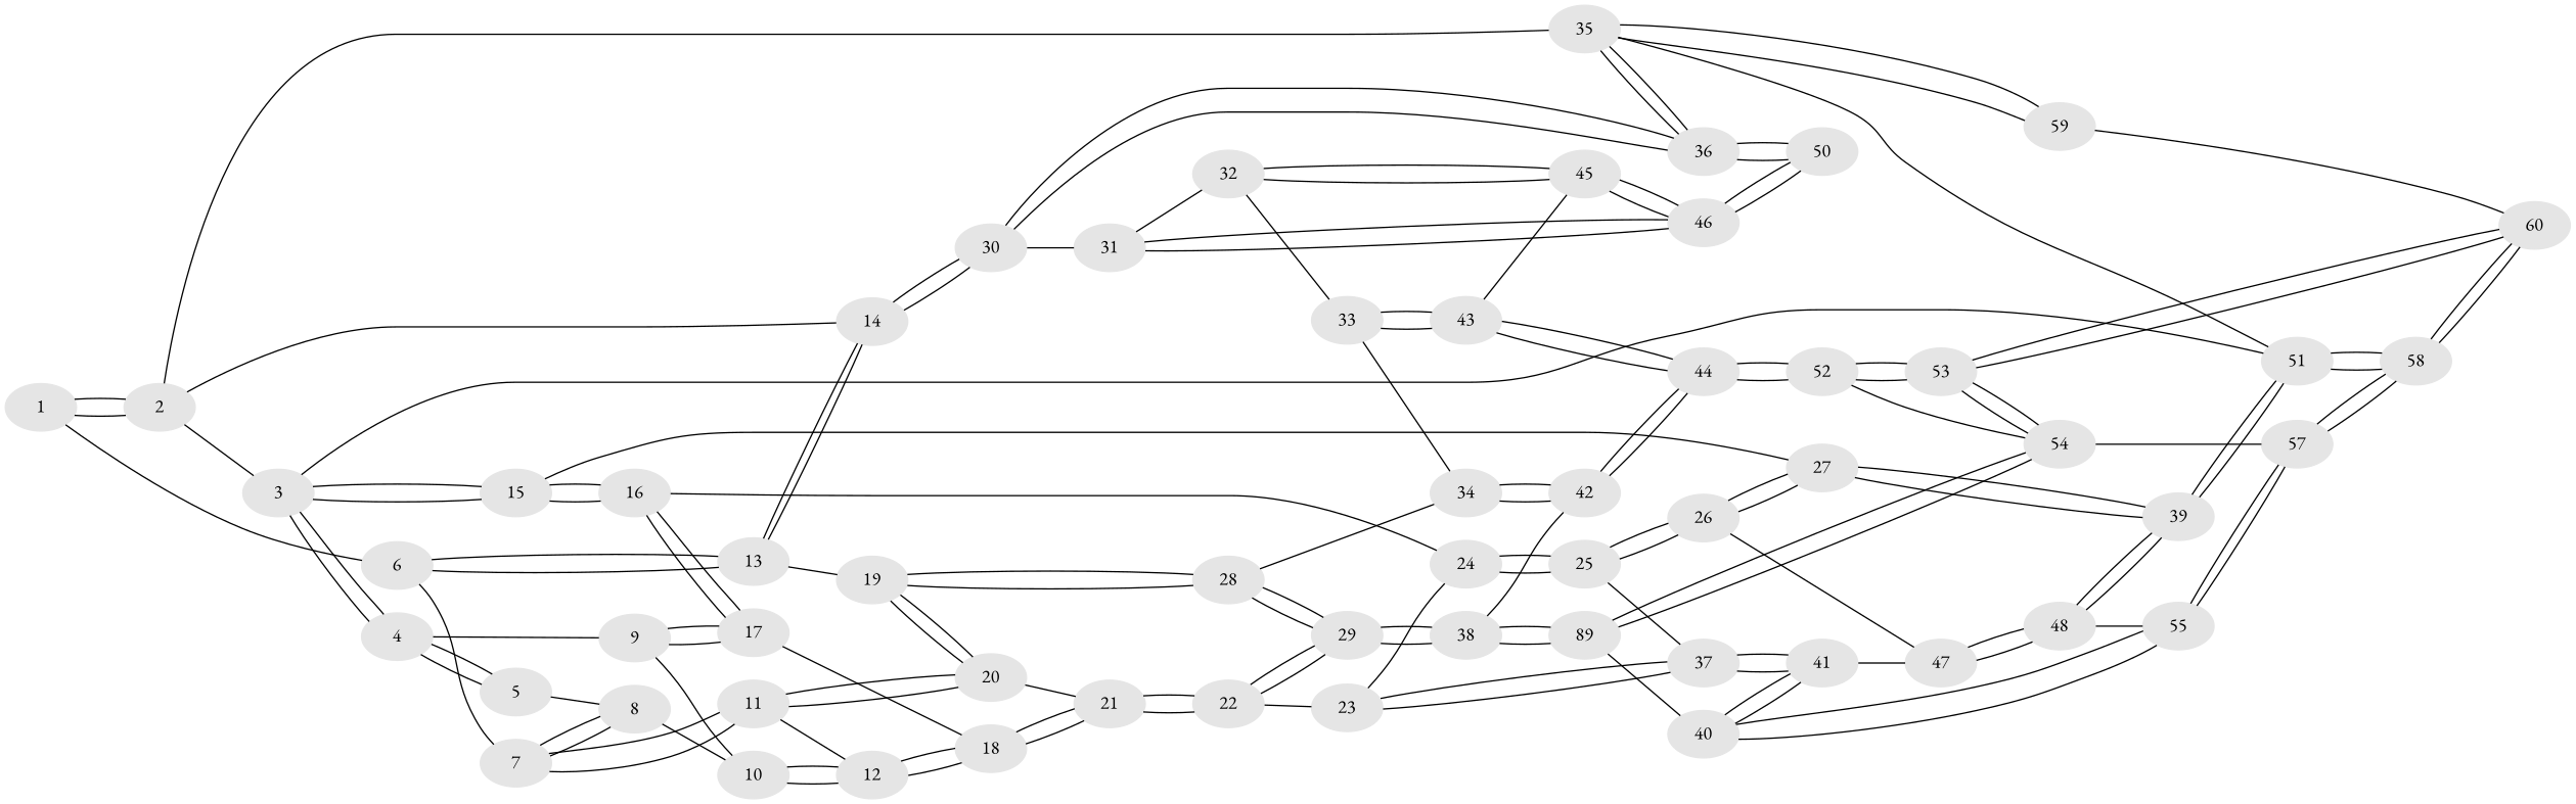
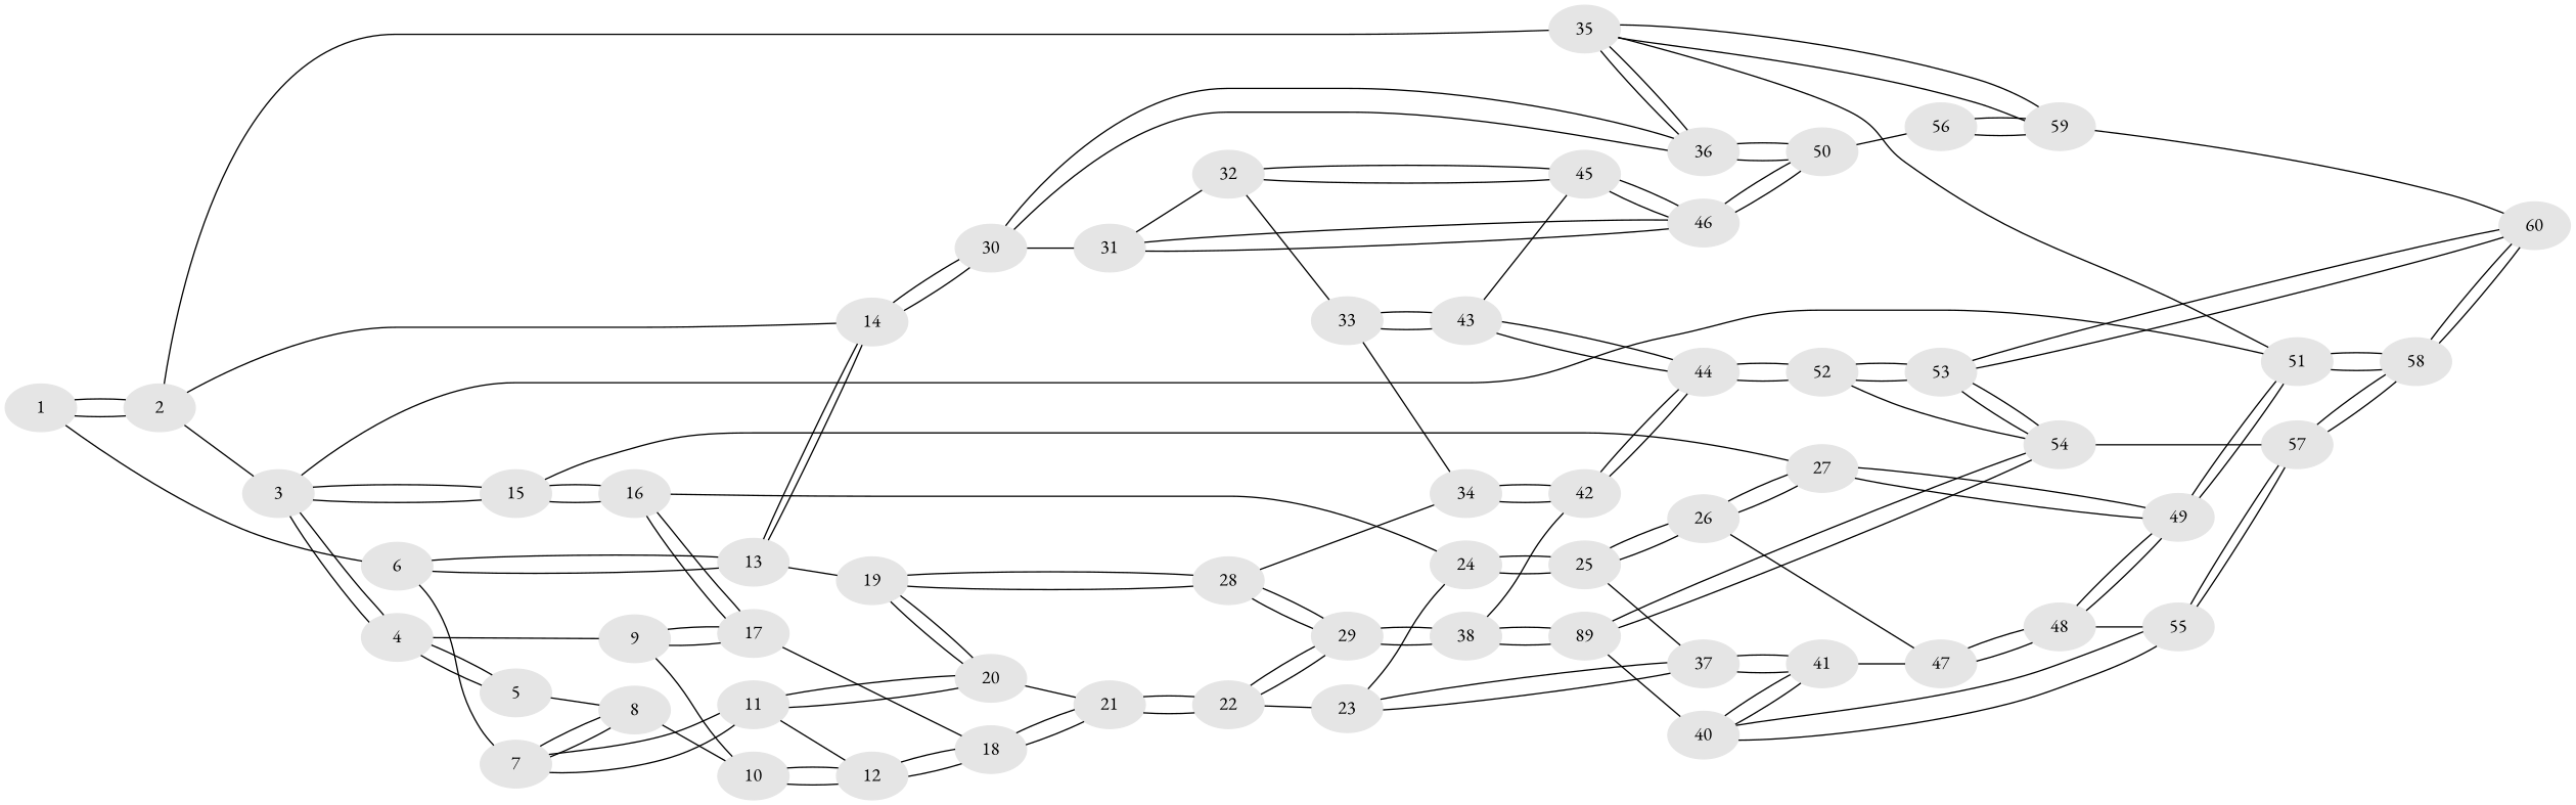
  graph {
    fontname="EB Garamond"
    rankdir=LR
    node [color=gray90 fontname="EB Garamond" style=filled]
    edge [fontname="EB Garamond"]
    1
    2
    6
    3
    14
    35
    7
    13
    4
    15
    51
    30
    36
    59
    5
    9
    16
    27
    58
    8
    10
    17
    11
    19
    12
    20
    18
    21
    28
    31
    24
-   49 [label=39]
+   49
    25
    22
    29
    34
    23
    37
    38
    41
    26
    47
    48
    42
    n45 [label=89]
    32
    46
    50
    33
    45
    43
    44
    60
+   56
    40
    54
    55
    57
    52
    53
    1 -- 2
    1 -- 2
    1 -- 6
    2 -- 3
    2 -- 14
    2 -- 35
    6 -- 7
    6 -- 13
    6 -- 13
    3 -- 4
    3 -- 4
    3 -- 15
    3 -- 15
    3 -- 51
    14 -- 30
    14 -- 30
    35 -- 51
    35 -- 36
    35 -- 36
    35 -- 59
    35 -- 59
    7 -- 8
    7 -- 8
    7 -- 11
    7 -- 11
    13 -- 14
    13 -- 14
    13 -- 19
    4 -- 5
    4 -- 5
    4 -- 9
    15 -- 16
    15 -- 16
    15 -- 27
    51 -- 58
    51 -- 58
    30 -- 36
    30 -- 36
    30 -- 31
    36 -- 50
    36 -- 50
    59 -- 60
    5 -- 8
    9 -- 10
    9 -- 17
    9 -- 17
    16 -- 17
    16 -- 17
    16 -- 24
    27 -- 49
    27 -- 49
    58 -- 60
    58 -- 60
    8 -- 10
    10 -- 12
    10 -- 12
    17 -- 18
    11 -- 12
    11 -- 20
    11 -- 20
    19 -- 20
    19 -- 20
    19 -- 28
    19 -- 28
    12 -- 18
    12 -- 18
    20 -- 21
    18 -- 21
    18 -- 21
    21 -- 22
    21 -- 22
    28 -- 29
    28 -- 29
    28 -- 34
    31 -- 32
    31 -- 46
    31 -- 46
    24 -- 25
    24 -- 25
    49 -- 51
    49 -- 51
    25 -- 37
    25 -- 26
    25 -- 26
    22 -- 29
    22 -- 29
    22 -- 23
    29 -- 38
    29 -- 38
    34 -- 42
    34 -- 42
    23 -- 24
    23 -- 37
    23 -- 37
    37 -- 41
    37 -- 41
    38 -- 42
    38 -- n45
    38 -- n45
    41 -- 47
    26 -- 27
    26 -- 27
    26 -- 47
    47 -- 48
    47 -- 48
    48 -- 49
    48 -- 49
    48 -- 55
    42 -- 44
    42 -- 44
    n45 -- 40
    n45 -- 54
    n45 -- 54
    32 -- 33
    32 -- 45
    32 -- 45
    46 -- 50
    46 -- 50
+   50 -- 56
    33 -- 34
    33 -- 43
    33 -- 43
    45 -- 46
    45 -- 46
    43 -- 45
    43 -- 44
    43 -- 44
    44 -- 52
    44 -- 52
+   56 -- 59
+   56 -- 59
    40 -- 41
    40 -- 41
    40 -- 55
    40 -- 55
    54 -- 57
    55 -- 57
    55 -- 57
    57 -- 58
    57 -- 58
    52 -- 54
    52 -- 53
    52 -- 53
    53 -- 60
    53 -- 60
    53 -- 54
    53 -- 54
  }
